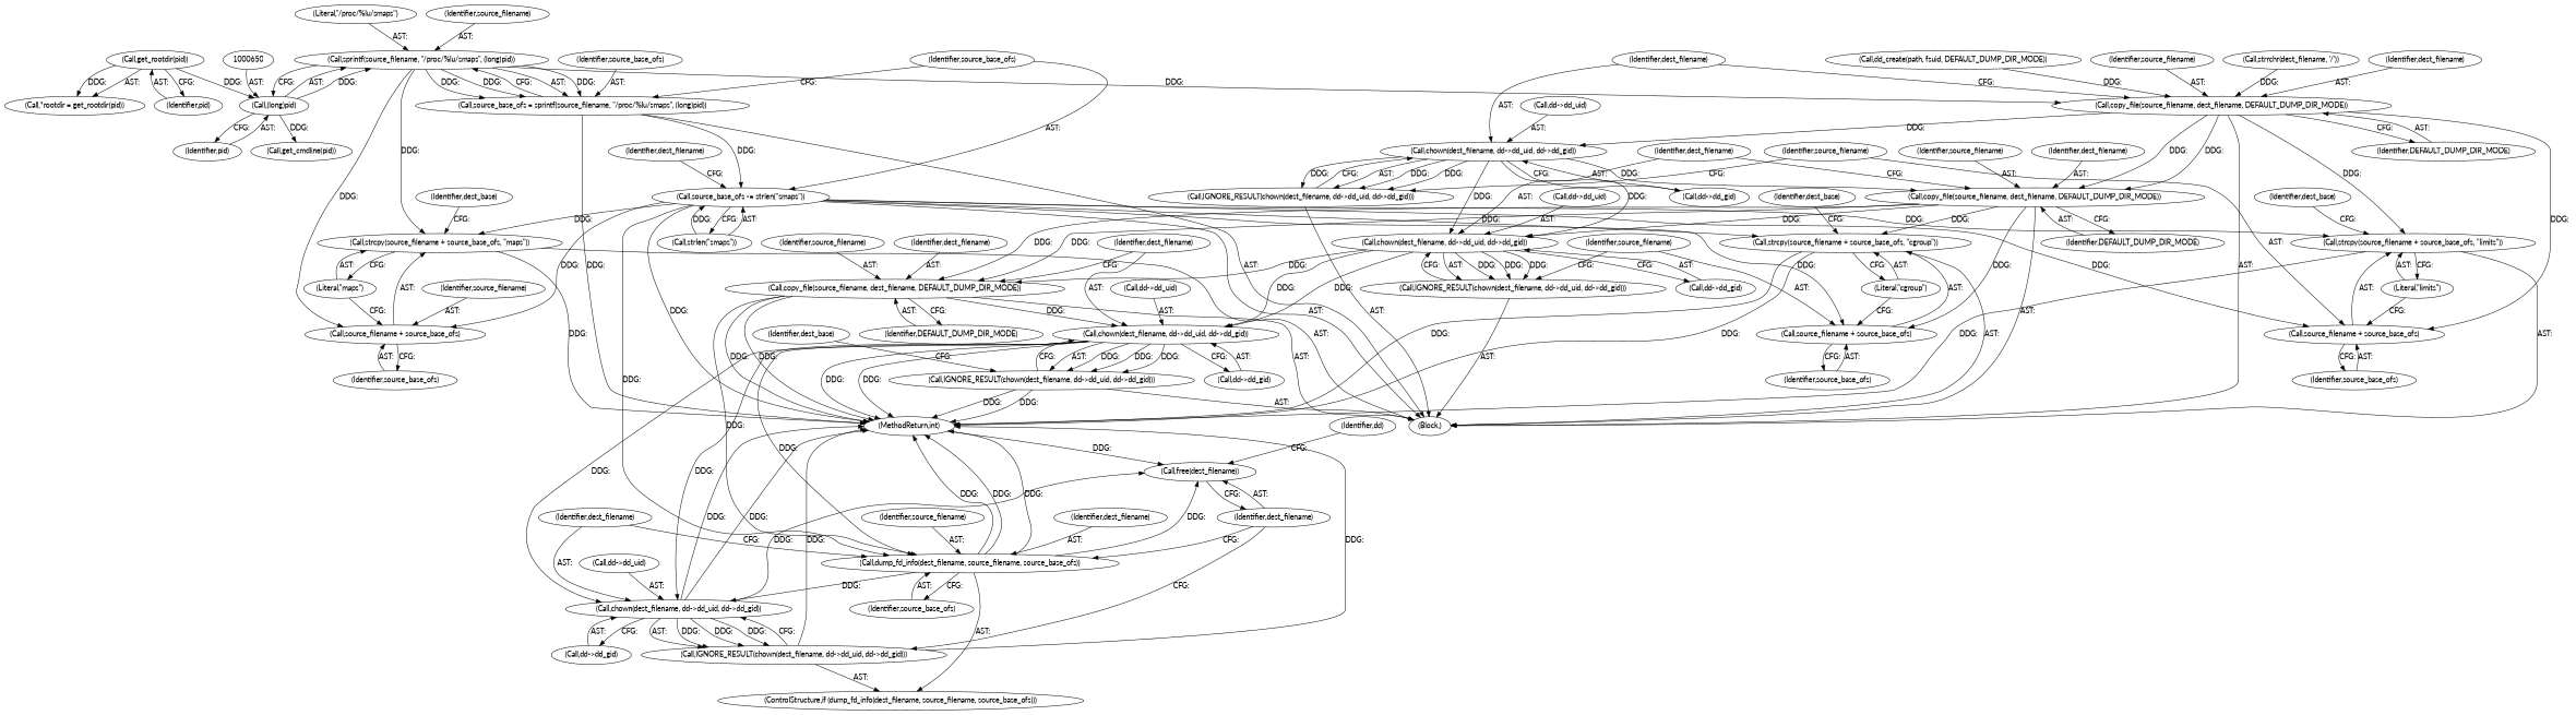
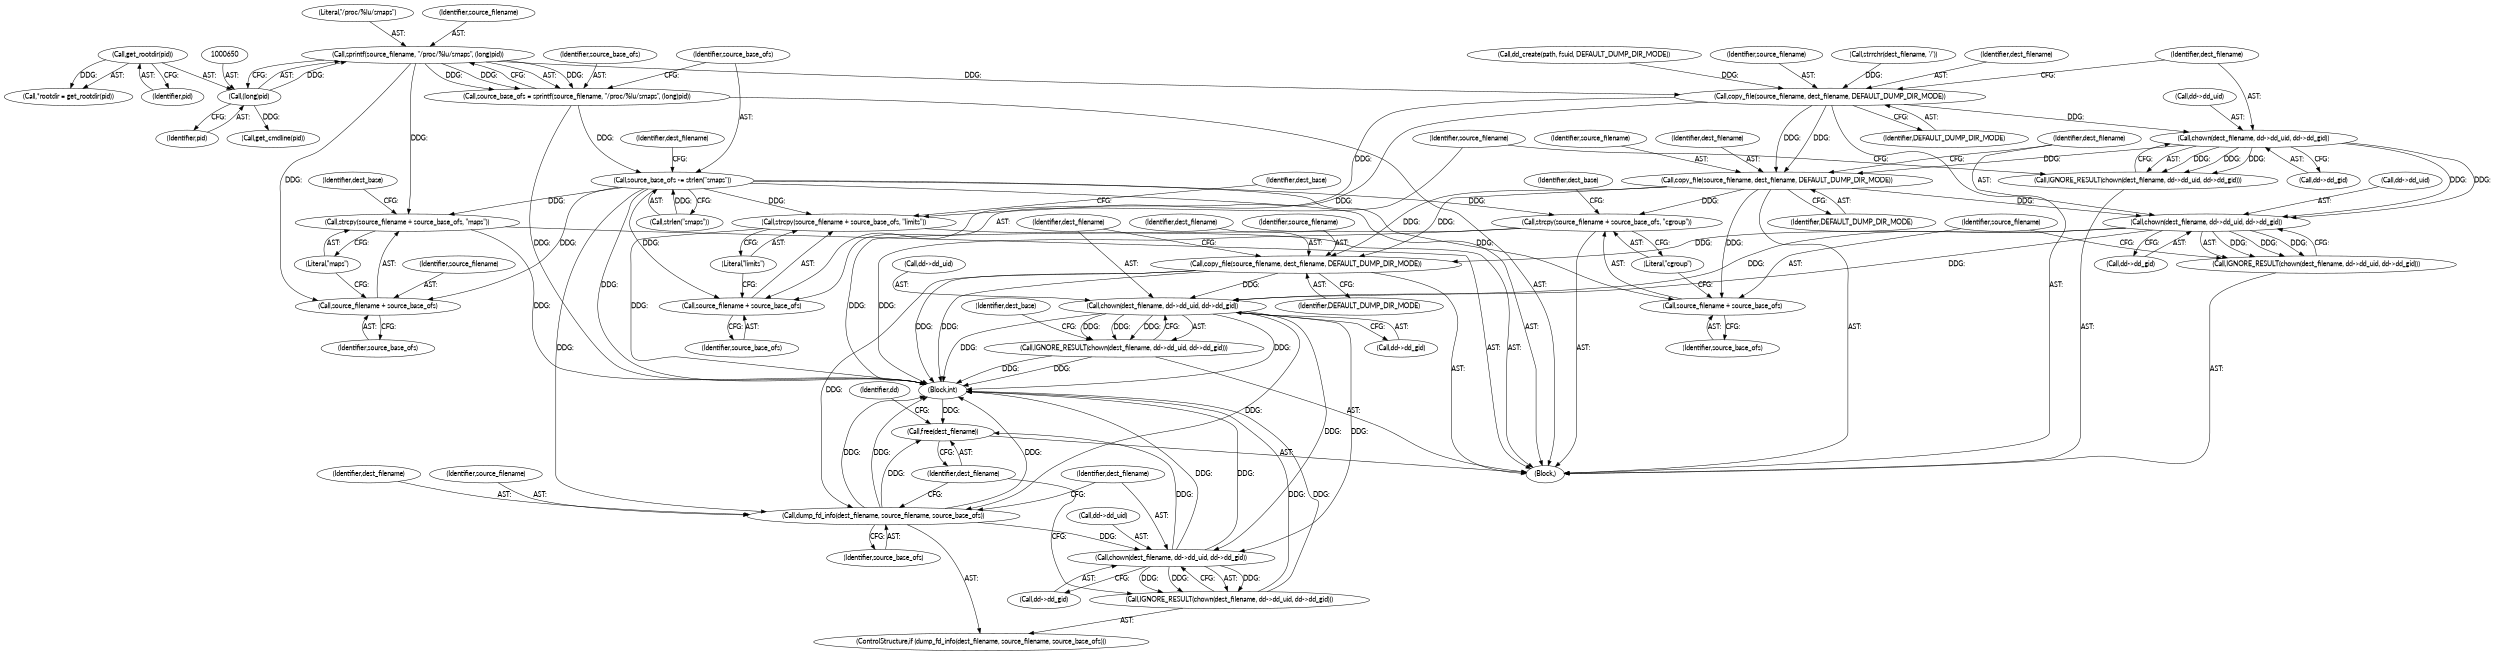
  digraph {
    fontname=Lato
    node [fontname=Lato]
    edge [fontname=Lato]
    n1 [label="(Call,sprintf(source_filename, \"/proc/%lu/smaps\", (long)pid))"]
    n2 [label="(Call,(long)pid)"]
    n3 [label="(Call,source_base_ofs = sprintf(source_filename, \"/proc/%lu/smaps\", (long)pid))"]
    n4 [label="(Call,strcpy(source_filename + source_base_ofs, \"maps\"))"]
    n5 [label="(Call,source_filename + source_base_ofs)"]
    n6 [label="(Call,copy_file(source_filename, dest_filename, DEFAULT_DUMP_DIR_MODE))"]
    n7 [label="(Identifier,pid)"]
    n8 [label="(Call,get_cmdline(pid))"]
    n9 [label="(Call,source_base_ofs -= strlen(\"smaps\"))"]
    n10 [label="(Block,)"]
-   n11 [label="(MethodReturn,int)"]
+   n11 [label="(Block,int)"]
    n12 [label="(Literal,\"maps\")"]
    n13 [label="(Identifier,source_base_ofs)"]
    n14 [label="(Call,strcpy(source_filename + source_base_ofs, \"limits\"))"]
    n15 [label="(Call,source_filename + source_base_ofs)"]
    n16 [label="(Call,chown(dest_filename, dd->dd_uid, dd->dd_gid))"]
    n17 [label="(Call,copy_file(source_filename, dest_filename, DEFAULT_DUMP_DIR_MODE))"]
    n18 [label="(Identifier,DEFAULT_DUMP_DIR_MODE)"]
    n19 [label="(Call,get_rootdir(pid))"]
    n20 [label="(Identifier,pid)"]
    n21 [label="(Call,*rootdir = get_rootdir(pid))"]
    n22 [label="(Call,strcpy(source_filename + source_base_ofs, \"cgroup\"))"]
    n23 [label="(Call,source_filename + source_base_ofs)"]
    n24 [label="(Call,dump_fd_info(dest_filename, source_filename, source_base_ofs))"]
    n25 [label="(Call,strlen(\"smaps\"))"]
    n26 [label="(Call,free(dest_filename))"]
    n27 [label="(Literal,\"limits\")"]
    n28 [label="(Identifier,source_base_ofs)"]
    n29 [label="(Literal,\"cgroup\")"]
    n30 [label="(Identifier,source_base_ofs)"]
    n31 [label="(Call,chown(dest_filename, dd->dd_uid, dd->dd_gid))"]
    n32 [label="(ControlStructure,if (dump_fd_info(dest_filename, source_filename, source_base_ofs)))"]
    n33 [label="(Identifier,source_base_ofs)"]
    n34 [label="(Call,IGNORE_RESULT(chown(dest_filename, dd->dd_uid, dd->dd_gid)))"]
    n35 [label="(Call,dd->dd_gid)"]
    n36 [label="(Identifier,dest_filename)"]
    n37 [label="(Call,IGNORE_RESULT(chown(dest_filename, dd->dd_uid, dd->dd_gid)))"]
    n38 [label="(Call,chown(dest_filename, dd->dd_uid, dd->dd_gid))"]
    n39 [label="(Call,dd->dd_gid)"]
    n40 [label="(Call,copy_file(source_filename, dest_filename, DEFAULT_DUMP_DIR_MODE))"]
    n41 [label="(Identifier,DEFAULT_DUMP_DIR_MODE)"]
    n42 [label="(Call,IGNORE_RESULT(chown(dest_filename, dd->dd_uid, dd->dd_gid)))"]
    n43 [label="(Call,chown(dest_filename, dd->dd_uid, dd->dd_gid))"]
    n44 [label="(Call,dd->dd_gid)"]
    n45 [label="(Identifier,DEFAULT_DUMP_DIR_MODE)"]
    n46 [label="(Call,IGNORE_RESULT(chown(dest_filename, dd->dd_uid, dd->dd_gid)))"]
    n47 [label="(Call,dd->dd_gid)"]
    n48 [label="(Call,dd->dd_uid)"]
    n49 [label="(Identifier,source_filename)"]
    n50 [label="(Call,dd->dd_uid)"]
    n51 [label="(Identifier,dest_base)"]
    n52 [label="(Identifier,dest_base)"]
    n53 [label="(Identifier,dest_filename)"]
    n54 [label="(Identifier,dest_filename)"]
    n55 [label="(Identifier,dest_filename)"]
    n56 [label="(Identifier,dest_filename)"]
    n57 [label="(Call,dd_create(path, fsuid, DEFAULT_DUMP_DIR_MODE))"]
    n58 [label="(Call,dd->dd_uid)"]
    n59 [label="(Literal,\"/proc/%lu/smaps\")"]
    n60 [label="(Identifier,dest_filename)"]
    n61 [label="(Identifier,dest_base)"]
    n62 [label="(Identifier,dd)"]
    n63 [label="(Identifier,source_filename)"]
    n64 [label="(Identifier,source_filename)"]
    n65 [label="(Identifier,dest_filename)"]
    n66 [label="(Call,dd->dd_uid)"]
    n67 [label="(Identifier,source_filename)"]
    n68 [label="(Call,strrchr(dest_filename, '/'))"]
    n69 [label="(Identifier,source_filename)"]
    n70 [label="(Identifier,dest_base)"]
    n71 [label="(Identifier,dest_filename)"]
    n72 [label="(Identifier,source_base_ofs)"]
    n73 [label="(Identifier,source_base_ofs)"]
    n74 [label="(Identifier,source_filename)"]
    n75 [label="(Identifier,source_filename)"]
    n76 [label="(Identifier,source_filename)"]
    n77 [label="(Identifier,dest_filename)"]
    n78 [label="(Identifier,dest_filename)"]
    1000650
    n1 -> n2 [label="CFG: "]
    n1 -> n3 [label="AST: "]
    n1 -> n3 [label="DDG: "]
    n1 -> n3 [label="DDG: "]
    n1 -> n3 [label="DDG: "]
    n1 -> n4 [label="DDG: "]
    n1 -> n5 [label="DDG: "]
    n1 -> n6 [label="DDG: "]
    n2 -> n1 [label="AST: "]
    n2 -> n1 [label="DDG: "]
    n2 -> n7 [label="CFG: "]
    n2 -> n8 [label="DDG: "]
    n3 -> n1 [label="CFG: "]
    n3 -> n9 [label="DDG: "]
    n3 -> n10 [label="AST: "]
    n3 -> n11 [label="DDG: "]
    n4 -> n10 [label="AST: "]
    n4 -> n11 [label="DDG: "]
    n4 -> n12 [label="CFG: "]
    n5 -> n4 [label="AST: "]
    n5 -> n13 [label="CFG: "]
    n6 -> n10 [label="AST: "]
    n6 -> n14 [label="DDG: "]
    n6 -> n15 [label="DDG: "]
    n6 -> n16 [label="DDG: "]
    n6 -> n17 [label="DDG: "]
    n6 -> n17 [label="DDG: "]
    n6 -> n18 [label="CFG: "]
    n7 -> n2 [label="AST: "]
    n9 -> n4 [label="DDG: "]
    n9 -> n5 [label="DDG: "]
    n9 -> n10 [label="AST: "]
    n9 -> n11 [label="DDG: "]
    n9 -> n14 [label="DDG: "]
    n9 -> n15 [label="DDG: "]
    n9 -> n22 [label="DDG: "]
    n9 -> n23 [label="DDG: "]
    n9 -> n24 [label="DDG: "]
    n9 -> n25 [label="CFG: "]
    n11 -> n26 [label="DDG: "]
    n12 -> n4 [label="AST: "]
    n12 -> n5 [label="CFG: "]
    n13 -> n5 [label="AST: "]
    n14 -> n10 [label="AST: "]
    n14 -> n11 [label="DDG: "]
    n14 -> n27 [label="CFG: "]
    n15 -> n14 [label="AST: "]
    n15 -> n28 [label="CFG: "]
    n16 -> n17 [label="DDG: "]
    n16 -> n37 [label="AST: "]
    n16 -> n37 [label="DDG: "]
    n16 -> n37 [label="DDG: "]
    n16 -> n37 [label="DDG: "]
    n16 -> n38 [label="DDG: "]
    n16 -> n38 [label="DDG: "]
    n16 -> n39 [label="CFG: "]
    n17 -> n10 [label="AST: "]
    n17 -> n22 [label="DDG: "]
    n17 -> n23 [label="DDG: "]
    n17 -> n38 [label="DDG: "]
    n17 -> n40 [label="DDG: "]
    n17 -> n40 [label="DDG: "]
    n17 -> n41 [label="CFG: "]
    n18 -> n6 [label="AST: "]
-   n19 -> n2 [label="DDG: "]
+   n19 -> n2 [label="AST: "]
    n19 -> n20 [label="CFG: "]
    n19 -> n21 [label="AST: "]
    n19 -> n21 [label="DDG: "]
    n20 -> n19 [label="AST: "]
    n22 -> n10 [label="AST: "]
    n22 -> n11 [label="DDG: "]
    n22 -> n11 [label="DDG: "]
    n22 -> n29 [label="CFG: "]
    n23 -> n22 [label="AST: "]
    n23 -> n30 [label="CFG: "]
    n24 -> n11 [label="DDG: "]
    n24 -> n11 [label="DDG: "]
    n24 -> n11 [label="DDG: "]
    n24 -> n26 [label="DDG: "]
    n24 -> n31 [label="DDG: "]
    n24 -> n32 [label="AST: "]
    n24 -> n33 [label="CFG: "]
    n25 -> n9 [label="AST: "]
    n25 -> n9 [label="DDG: "]
+   n26 -> n10 [label="AST: "]
    n26 -> n36 [label="CFG: "]
    n27 -> n14 [label="AST: "]
    n27 -> n15 [label="CFG: "]
    n28 -> n15 [label="AST: "]
    n29 -> n22 [label="AST: "]
    n29 -> n23 [label="CFG: "]
    n30 -> n23 [label="AST: "]
    n31 -> n11 [label="DDG: "]
    n31 -> n11 [label="DDG: "]
    n31 -> n26 [label="DDG: "]
    n31 -> n34 [label="AST: "]
    n31 -> n34 [label="DDG: "]
    n31 -> n34 [label="DDG: "]
    n31 -> n34 [label="DDG: "]
    n31 -> n35 [label="CFG: "]
    n33 -> n24 [label="AST: "]
    n34 -> n11 [label="DDG: "]
    n34 -> n11 [label="DDG: "]
    n34 -> n31 [label="CFG: "]
    n34 -> n32 [label="AST: "]
    n35 -> n31 [label="AST: "]
    n36 -> n24 [label="CFG: "]
    n36 -> n26 [label="AST: "]
    n36 -> n34 [label="CFG: "]
    n37 -> n10 [label="AST: "]
    n37 -> n16 [label="CFG: "]
    n38 -> n40 [label="DDG: "]
    n38 -> n42 [label="AST: "]
    n38 -> n42 [label="DDG: "]
    n38 -> n42 [label="DDG: "]
    n38 -> n42 [label="DDG: "]
    n38 -> n43 [label="DDG: "]
    n38 -> n43 [label="DDG: "]
    n38 -> n44 [label="CFG: "]
    n39 -> n16 [label="AST: "]
    n40 -> n10 [label="AST: "]
    n40 -> n11 [label="DDG: "]
    n40 -> n11 [label="DDG: "]
    n40 -> n24 [label="DDG: "]
    n40 -> n43 [label="DDG: "]
    n40 -> n45 [label="CFG: "]
    n41 -> n17 [label="AST: "]
    n42 -> n10 [label="AST: "]
    n42 -> n38 [label="CFG: "]
    n43 -> n11 [label="DDG: "]
    n43 -> n11 [label="DDG: "]
    n43 -> n24 [label="DDG: "]
    n43 -> n31 [label="DDG: "]
    n43 -> n31 [label="DDG: "]
    n43 -> n46 [label="AST: "]
    n43 -> n46 [label="DDG: "]
    n43 -> n46 [label="DDG: "]
    n43 -> n46 [label="DDG: "]
    n43 -> n47 [label="CFG: "]
    n44 -> n38 [label="AST: "]
    n45 -> n40 [label="AST: "]
    n46 -> n10 [label="AST: "]
    n46 -> n11 [label="DDG: "]
    n46 -> n11 [label="DDG: "]
    n46 -> n43 [label="CFG: "]
    n47 -> n43 [label="AST: "]
    n48 -> n38 [label="AST: "]
    n49 -> n15 [label="AST: "]
    n49 -> n37 [label="CFG: "]
    n50 -> n16 [label="AST: "]
    n51 -> n46 [label="CFG: "]
    n52 -> n22 [label="CFG: "]
    n53 -> n9 [label="CFG: "]
    n54 -> n6 [label="AST: "]
    n55 -> n17 [label="CFG: "]
    n55 -> n38 [label="AST: "]
    n56 -> n40 [label="AST: "]
    n57 -> n6 [label="DDG: "]
    n58 -> n43 [label="AST: "]
    n59 -> n1 [label="AST: "]
    n60 -> n24 [label="AST: "]
    n61 -> n4 [label="CFG: "]
    n62 -> n26 [label="CFG: "]
    n63 -> n6 [label="AST: "]
    n64 -> n17 [label="AST: "]
    n65 -> n6 [label="CFG: "]
    n65 -> n16 [label="AST: "]
    n66 -> n31 [label="AST: "]
    n67 -> n24 [label="AST: "]
    n68 -> n6 [label="DDG: "]
    n69 -> n40 [label="AST: "]
    n70 -> n14 [label="CFG: "]
    n71 -> n17 [label="AST: "]
    n72 -> n3 [label="AST: "]
    n73 -> n3 [label="CFG: "]
    n73 -> n9 [label="AST: "]
    n74 -> n1 [label="AST: "]
    n75 -> n5 [label="AST: "]
    n76 -> n23 [label="AST: "]
    n76 -> n42 [label="CFG: "]
    n77 -> n24 [label="CFG: "]
    n77 -> n31 [label="AST: "]
    n78 -> n40 [label="CFG: "]
    n78 -> n43 [label="AST: "]
    1000650 -> n2 [label="AST: "]
  }
